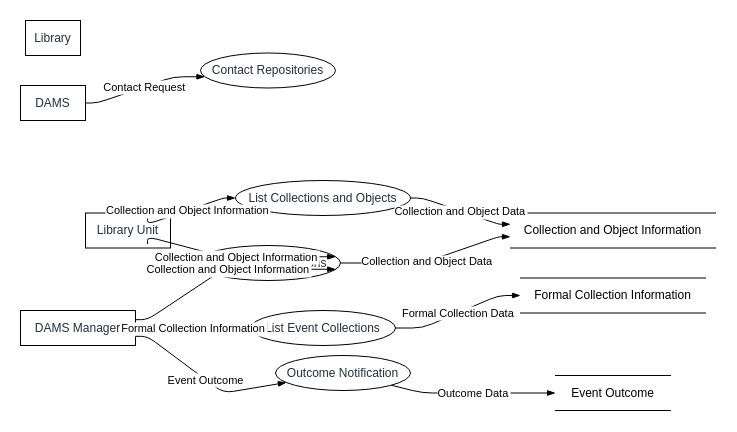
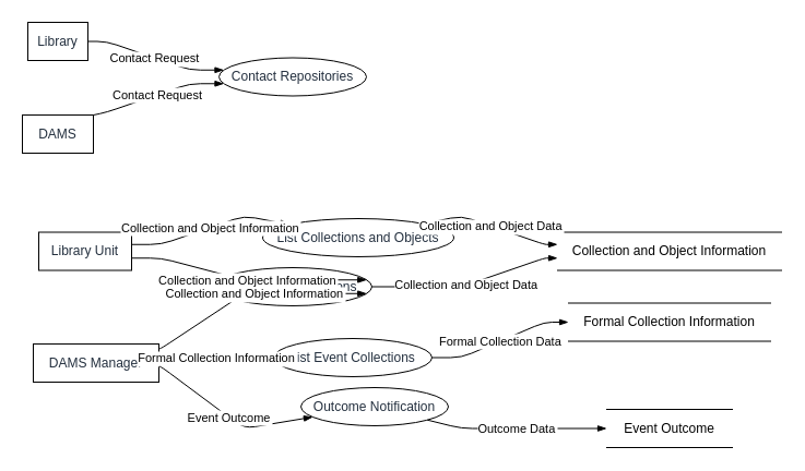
  <mxCell id="0" />
  <mxCell id="1" parent="0" />
  <mxCell id="2" value="Library" style="shape=rectangle;whiteSpace=wrap;html=1;fillColor=#ffffff;strokeColor=#000000;align=center;verticalAlign=middle;fontColor=#232F3E;" vertex="1" parent="1"><mxGeometry x="25" width="55" height="35" as="geometry" y="20" /></mxCell>
- <mxCell id="3" value="DAMS" style="shape=rectangle;whiteSpace=wrap;html=1;fillColor=#ffffff;strokeColor=#000000;align=center;verticalAlign=middle;fontColor=#232F3E;" vertex="1" parent="1"><mxGeometry y="85" width="65" height="35" as="geometry" x="20" /></mxCell>
- <mxCell id="4" value="Library Unit" style="shape=rectangle;whiteSpace=wrap;html=1;fillColor=#ffffff;strokeColor=#000000;align=center;verticalAlign=middle;fontColor=#232F3E;" vertex="1" parent="1"><mxGeometry x="85" y="212.5" width="85" height="35" as="geometry" /></mxCell>
+ <mxCell id="3" value="DAMS" style="shape=rectangle;whiteSpace=wrap;html=1;fillColor=#ffffff;strokeColor=#000000;align=center;verticalAlign=middle;fontColor=#232F3E;" vertex="1" parent="1"><mxGeometry x="20" y="105" width="65" height="35" as="geometry" /></mxCell>
+ <mxCell id="4" value="Library Unit" style="shape=rectangle;whiteSpace=wrap;html=1;fillColor=#ffffff;strokeColor=#000000;align=center;verticalAlign=middle;fontColor=#232F3E;" vertex="1" parent="1"><mxGeometry x="35" y="212.5" width="85" height="35" as="geometry" /></mxCell>
  <mxCell id="5" value="Contact Repositories" style="shape=ellipse;perimeter=ellipsePerimeter;whiteSpace=wrap;html=1;fillColor=#ffffff;strokeColor=#000000;align=center;verticalAlign=middle;fontColor=#232F3E;" vertex="1" parent="1"><mxGeometry x="200" y="52.5" width="135" height="35" as="geometry" /></mxCell>
- <mxCell id="6" value="DAMS Manager" style="shape=rectangle;whiteSpace=wrap;html=1;fillColor=#ffffff;strokeColor=#000000;align=center;verticalAlign=middle;fontColor=#232F3E;" vertex="1" parent="1"><mxGeometry y="310" width="115" height="35" as="geometry" x="20" /></mxCell>
- <mxCell id="7" value="List Collections and Objects" style="shape=ellipse;perimeter=ellipsePerimeter;whiteSpace=wrap;html=1;fillColor=#ffffff;strokeColor=#000000;align=center;verticalAlign=middle;fontColor=#232F3E;" vertex="1" parent="1"><mxGeometry x="235" y="180" width="175" height="35" as="geometry" /></mxCell>
+ <mxCell id="6" value="DAMS Manager" style="shape=rectangle;whiteSpace=wrap;html=1;fillColor=#ffffff;strokeColor=#000000;align=center;verticalAlign=middle;fontColor=#232F3E;" vertex="1" parent="1"><mxGeometry x="30" y="315" width="115" height="35" as="geometry" /></mxCell>
+ <mxCell id="7" value="List Collections and Objects" style="shape=ellipse;perimeter=ellipsePerimeter;whiteSpace=wrap;html=1;fillColor=#ffffff;strokeColor=#000000;align=center;verticalAlign=middle;fontColor=#232F3E;" vertex="1" parent="1"><mxGeometry x="240" y="200" width="175" height="35" as="geometry" /></mxCell>
  <mxCell id="8" value="List Event Collections" style="shape=ellipse;perimeter=ellipsePerimeter;whiteSpace=wrap;html=1;fillColor=#ffffff;strokeColor=#000000;align=center;verticalAlign=middle;fontColor=#232F3E;" vertex="1" parent="1"><mxGeometry x="250" y="310" width="145" height="35" as="geometry" /></mxCell>
  <mxCell id="9" value="Browse by Collections" style="shape=ellipse;perimeter=ellipsePerimeter;whiteSpace=wrap;html=1;fillColor=#ffffff;strokeColor=#000000;align=center;verticalAlign=middle;fontColor=#232F3E;" vertex="1" parent="1"><mxGeometry x="195" y="245" width="145" height="35" as="geometry" /></mxCell>
  <mxCell id="10" value="Outcome Notification" style="shape=ellipse;perimeter=ellipsePerimeter;whiteSpace=wrap;html=1;fillColor=#ffffff;strokeColor=#000000;align=center;verticalAlign=middle;fontColor=#232F3E;" vertex="1" parent="1"><mxGeometry x="275" y="355" width="135" height="35" as="geometry" /></mxCell>
  <mxCell id="11" value="Collection and Object Information" style="html=1;dashed=0;whiteSpace=wrap;shape=partialRectangle;right=0;left=0;" vertex="1" parent="1"><mxGeometry x="510" y="212.5" width="205" height="35" as="geometry" /></mxCell>
  <mxCell id="12" value="Formal Collection Information" style="html=1;dashed=0;whiteSpace=wrap;shape=partialRectangle;right=0;left=0;" vertex="1" parent="1"><mxGeometry x="520" y="277.5" width="185" height="35" as="geometry" /></mxCell>
  <mxCell id="13" value="Event Outcome" style="html=1;dashed=0;whiteSpace=wrap;shape=partialRectangle;right=0;left=0;" vertex="1" parent="1"><mxGeometry x="555" y="375" width="115" height="35" as="geometry" /></mxCell>
+ <mxCell id="14" value="Contact Request" style="endArrow=blockThin;endFill=1;fontSize=11;orthogonal=1;noEdgeStyle=1;" edge="1" parent="1" source="2" target="5"><mxGeometry relative="1" as="geometry"><Array as="points"><mxPoint x="97" y="37.5" /><mxPoint x="173" y="63.75" /></Array></mxGeometry></mxCell>
  <mxCell id="15" value="Contact Request" style="endArrow=blockThin;endFill=1;fontSize=11;orthogonal=1;noEdgeStyle=1;" edge="1" parent="1" source="3" target="5"><mxGeometry relative="1" as="geometry"><Array as="points"><mxPoint x="97" y="102.5" /><mxPoint x="173" y="76.25" /></Array></mxGeometry></mxCell>
  <mxCell id="16" value="Collection and Object Information" style="endArrow=blockThin;endFill=1;fontSize=11;orthogonal=1;noEdgeStyle=1;" edge="1" parent="1" source="4" target="7"><mxGeometry relative="1" as="geometry"><Array as="points"><mxPoint x="147" y="223.75" /><mxPoint x="223" y="197.5" /></Array></mxGeometry></mxCell>
  <mxCell id="17" value="Formal Collection Information" style="endArrow=blockThin;endFill=1;fontSize=11;orthogonal=1;noEdgeStyle=1;" edge="1" parent="1" source="6" target="8"><mxGeometry relative="1" as="geometry"><Array as="points"><mxPoint x="149" y="327.5" /><mxPoint x="223" y="327.5" /></Array></mxGeometry></mxCell>
  <mxCell id="18" value="Collection and Object Information" style="endArrow=blockThin;endFill=1;fontSize=11;orthogonal=1;noEdgeStyle=1;" edge="1" parent="1" source="4" target="9"><mxGeometry relative="1" as="geometry"><Array as="points"><mxPoint x="147" y="236.25" /><mxPoint x="223" y="256.25" /></Array></mxGeometry></mxCell>
  <mxCell id="19" value="Collection and Object Information" style="endArrow=blockThin;endFill=1;fontSize=11;orthogonal=1;noEdgeStyle=1;" edge="1" parent="1" source="6" target="9"><mxGeometry relative="1" as="geometry"><Array as="points"><mxPoint x="147" y="319.167" /><mxPoint x="223" y="268.75" /></Array></mxGeometry></mxCell>
  <mxCell id="20" value="Event Outcome" style="endArrow=blockThin;endFill=1;fontSize=11;orthogonal=1;noEdgeStyle=1;" edge="1" parent="1" source="6" target="10"><mxGeometry relative="1" as="geometry"><Array as="points"><mxPoint x="147" y="335.833" /><mxPoint x="223" y="392.5" /></Array></mxGeometry></mxCell>
  <mxCell id="21" value="Collection and Object Data" style="endArrow=blockThin;endFill=1;fontSize=11;orthogonal=1;noEdgeStyle=1;" edge="1" parent="1" source="7" target="11"><mxGeometry relative="1" as="geometry"><Array as="points"><mxPoint x="422" y="197.5" /><mxPoint x="498" y="223.75" /></Array></mxGeometry></mxCell>
  <mxCell id="22" value="Collection and Object Data" style="endArrow=blockThin;endFill=1;fontSize=11;orthogonal=1;noEdgeStyle=1;" edge="1" parent="1" source="9" target="11"><mxGeometry relative="1" as="geometry"><Array as="points"><mxPoint x="422" y="262.5" /><mxPoint x="498" y="236.25" /></Array></mxGeometry></mxCell>
  <mxCell id="23" value="Formal Collection Data" style="endArrow=blockThin;endFill=1;fontSize=11;orthogonal=1;noEdgeStyle=1;" edge="1" parent="1" source="8" target="12"><mxGeometry relative="1" as="geometry"><Array as="points"><mxPoint x="422" y="327.5" /><mxPoint x="498" y="295" /></Array></mxGeometry></mxCell>
  <mxCell id="24" value="Outcome Data" style="endArrow=blockThin;endFill=1;fontSize=11;orthogonal=1;noEdgeStyle=1;" edge="1" parent="1" source="10" target="13"><mxGeometry relative="1" as="geometry"><Array as="points"><mxPoint x="422" y="392.5" /><mxPoint x="498" y="392.5" /></Array></mxGeometry></mxCell>
